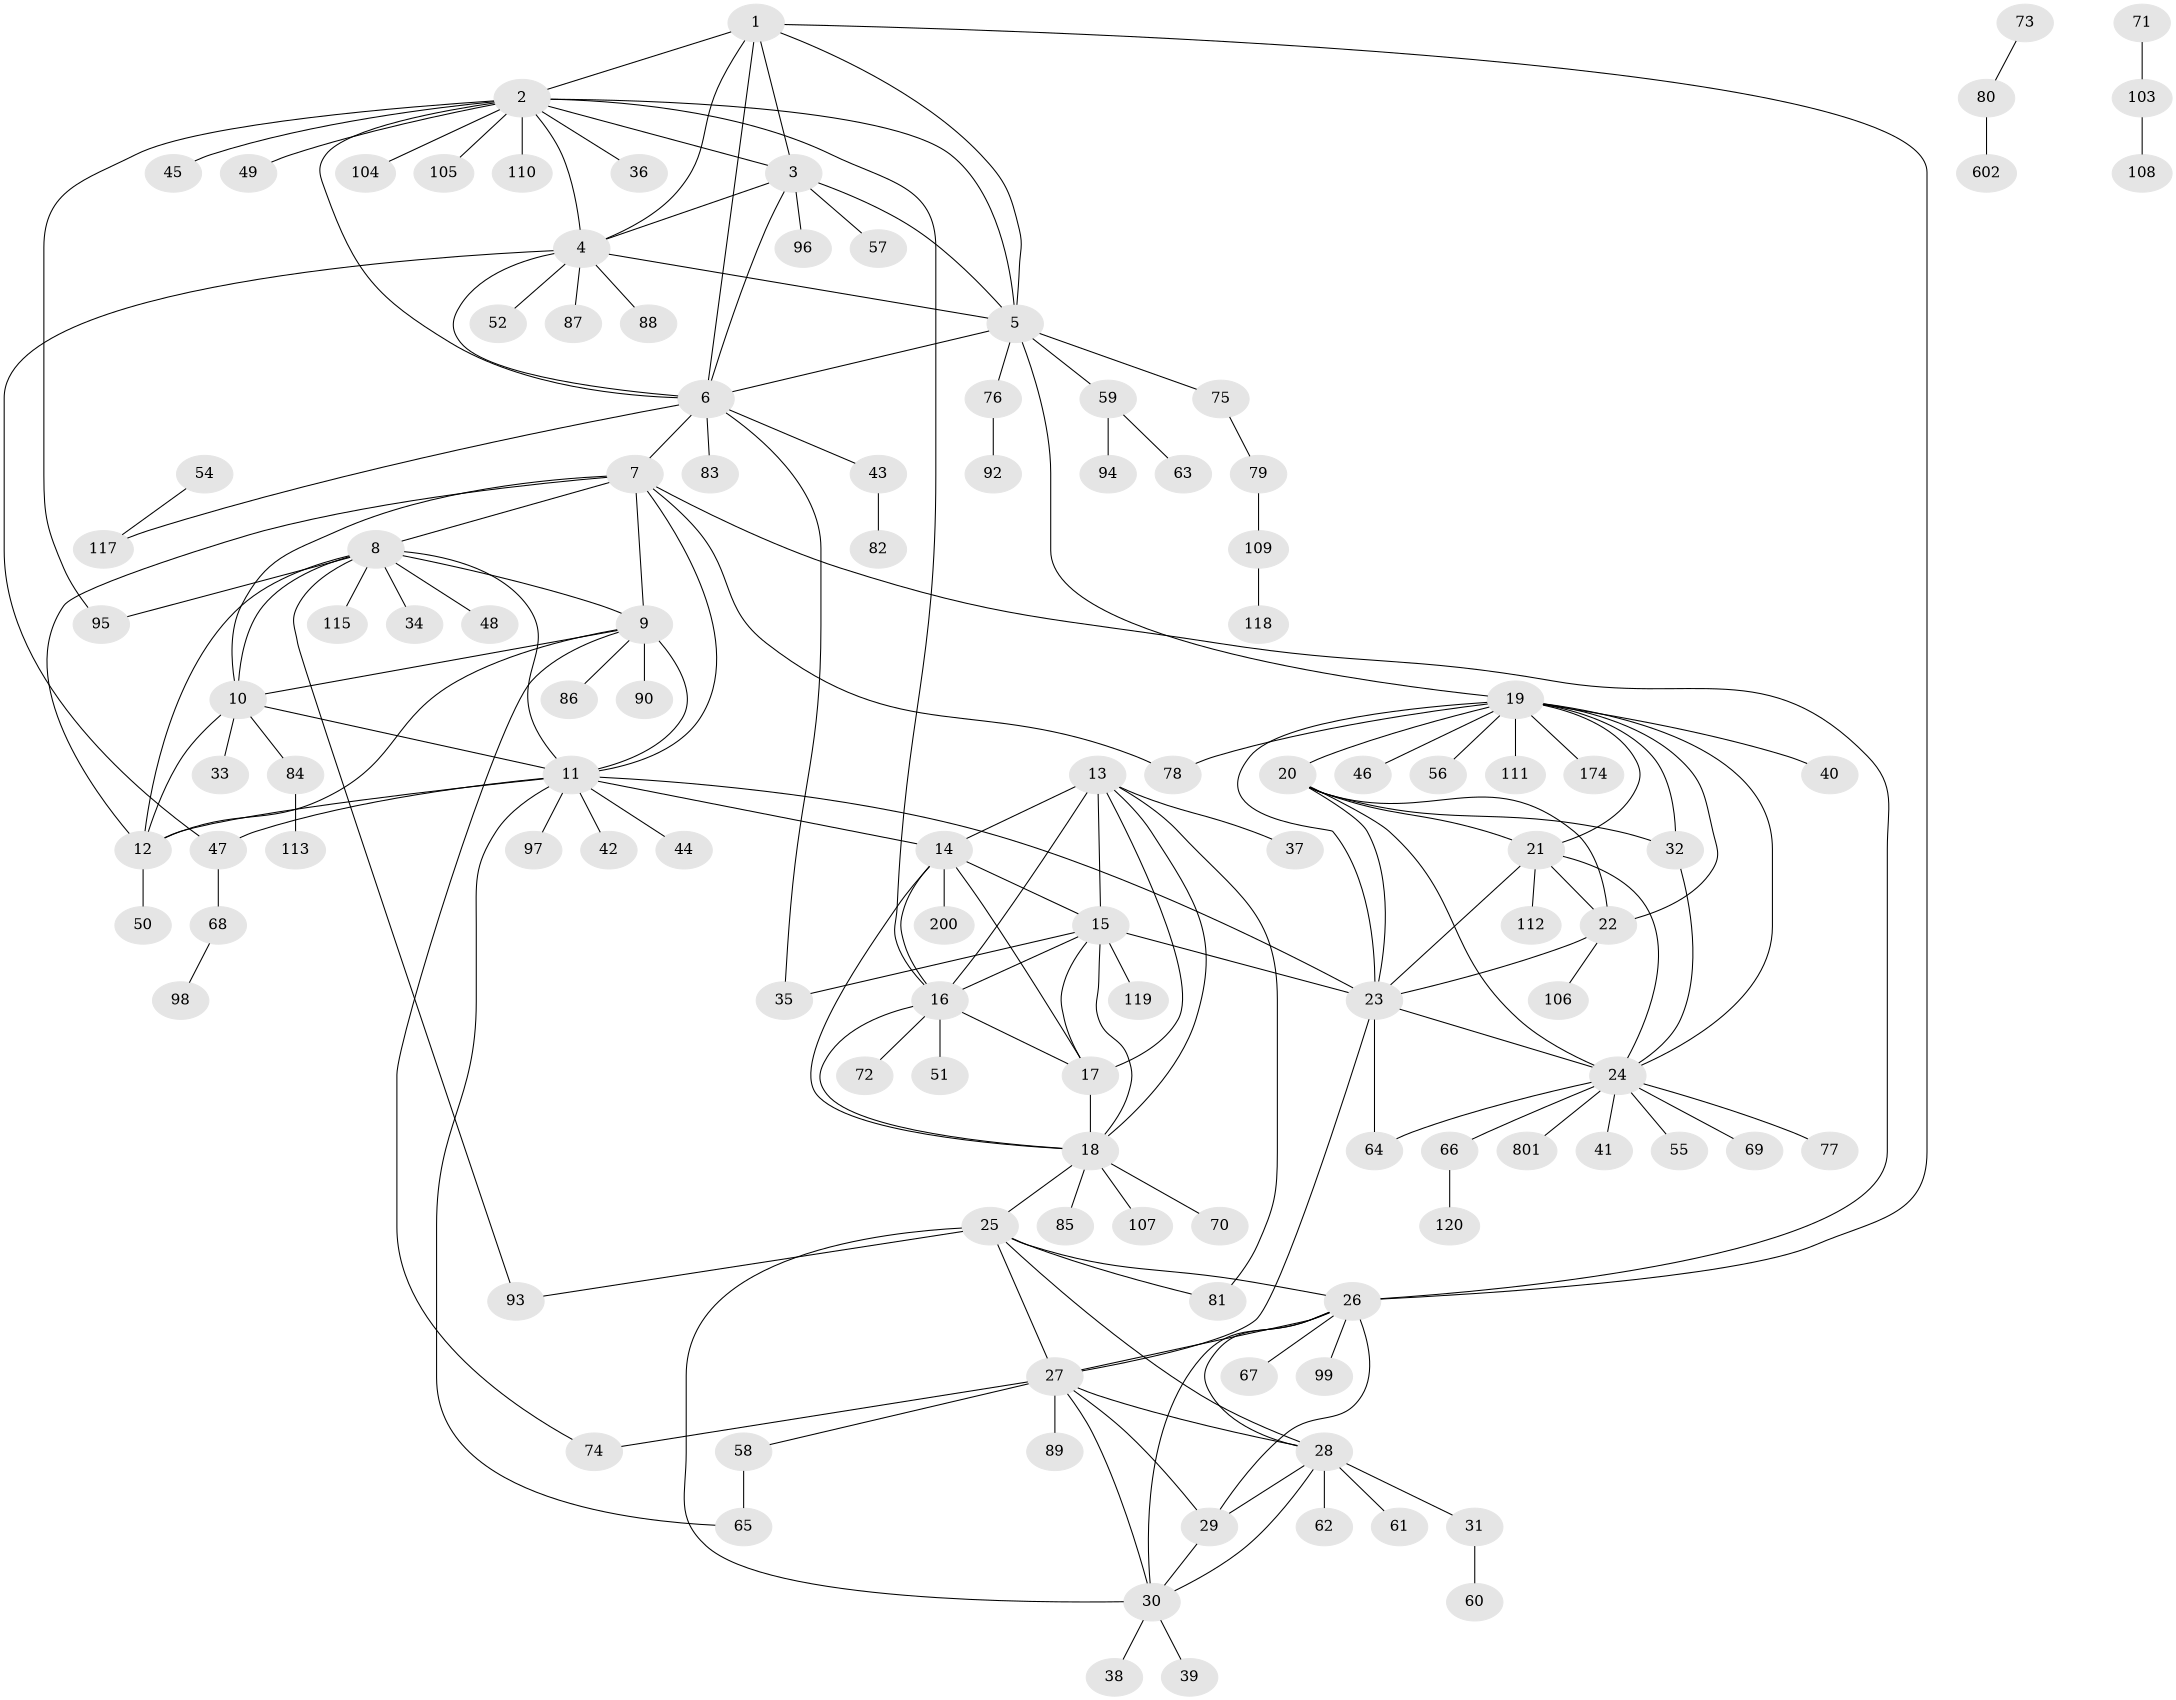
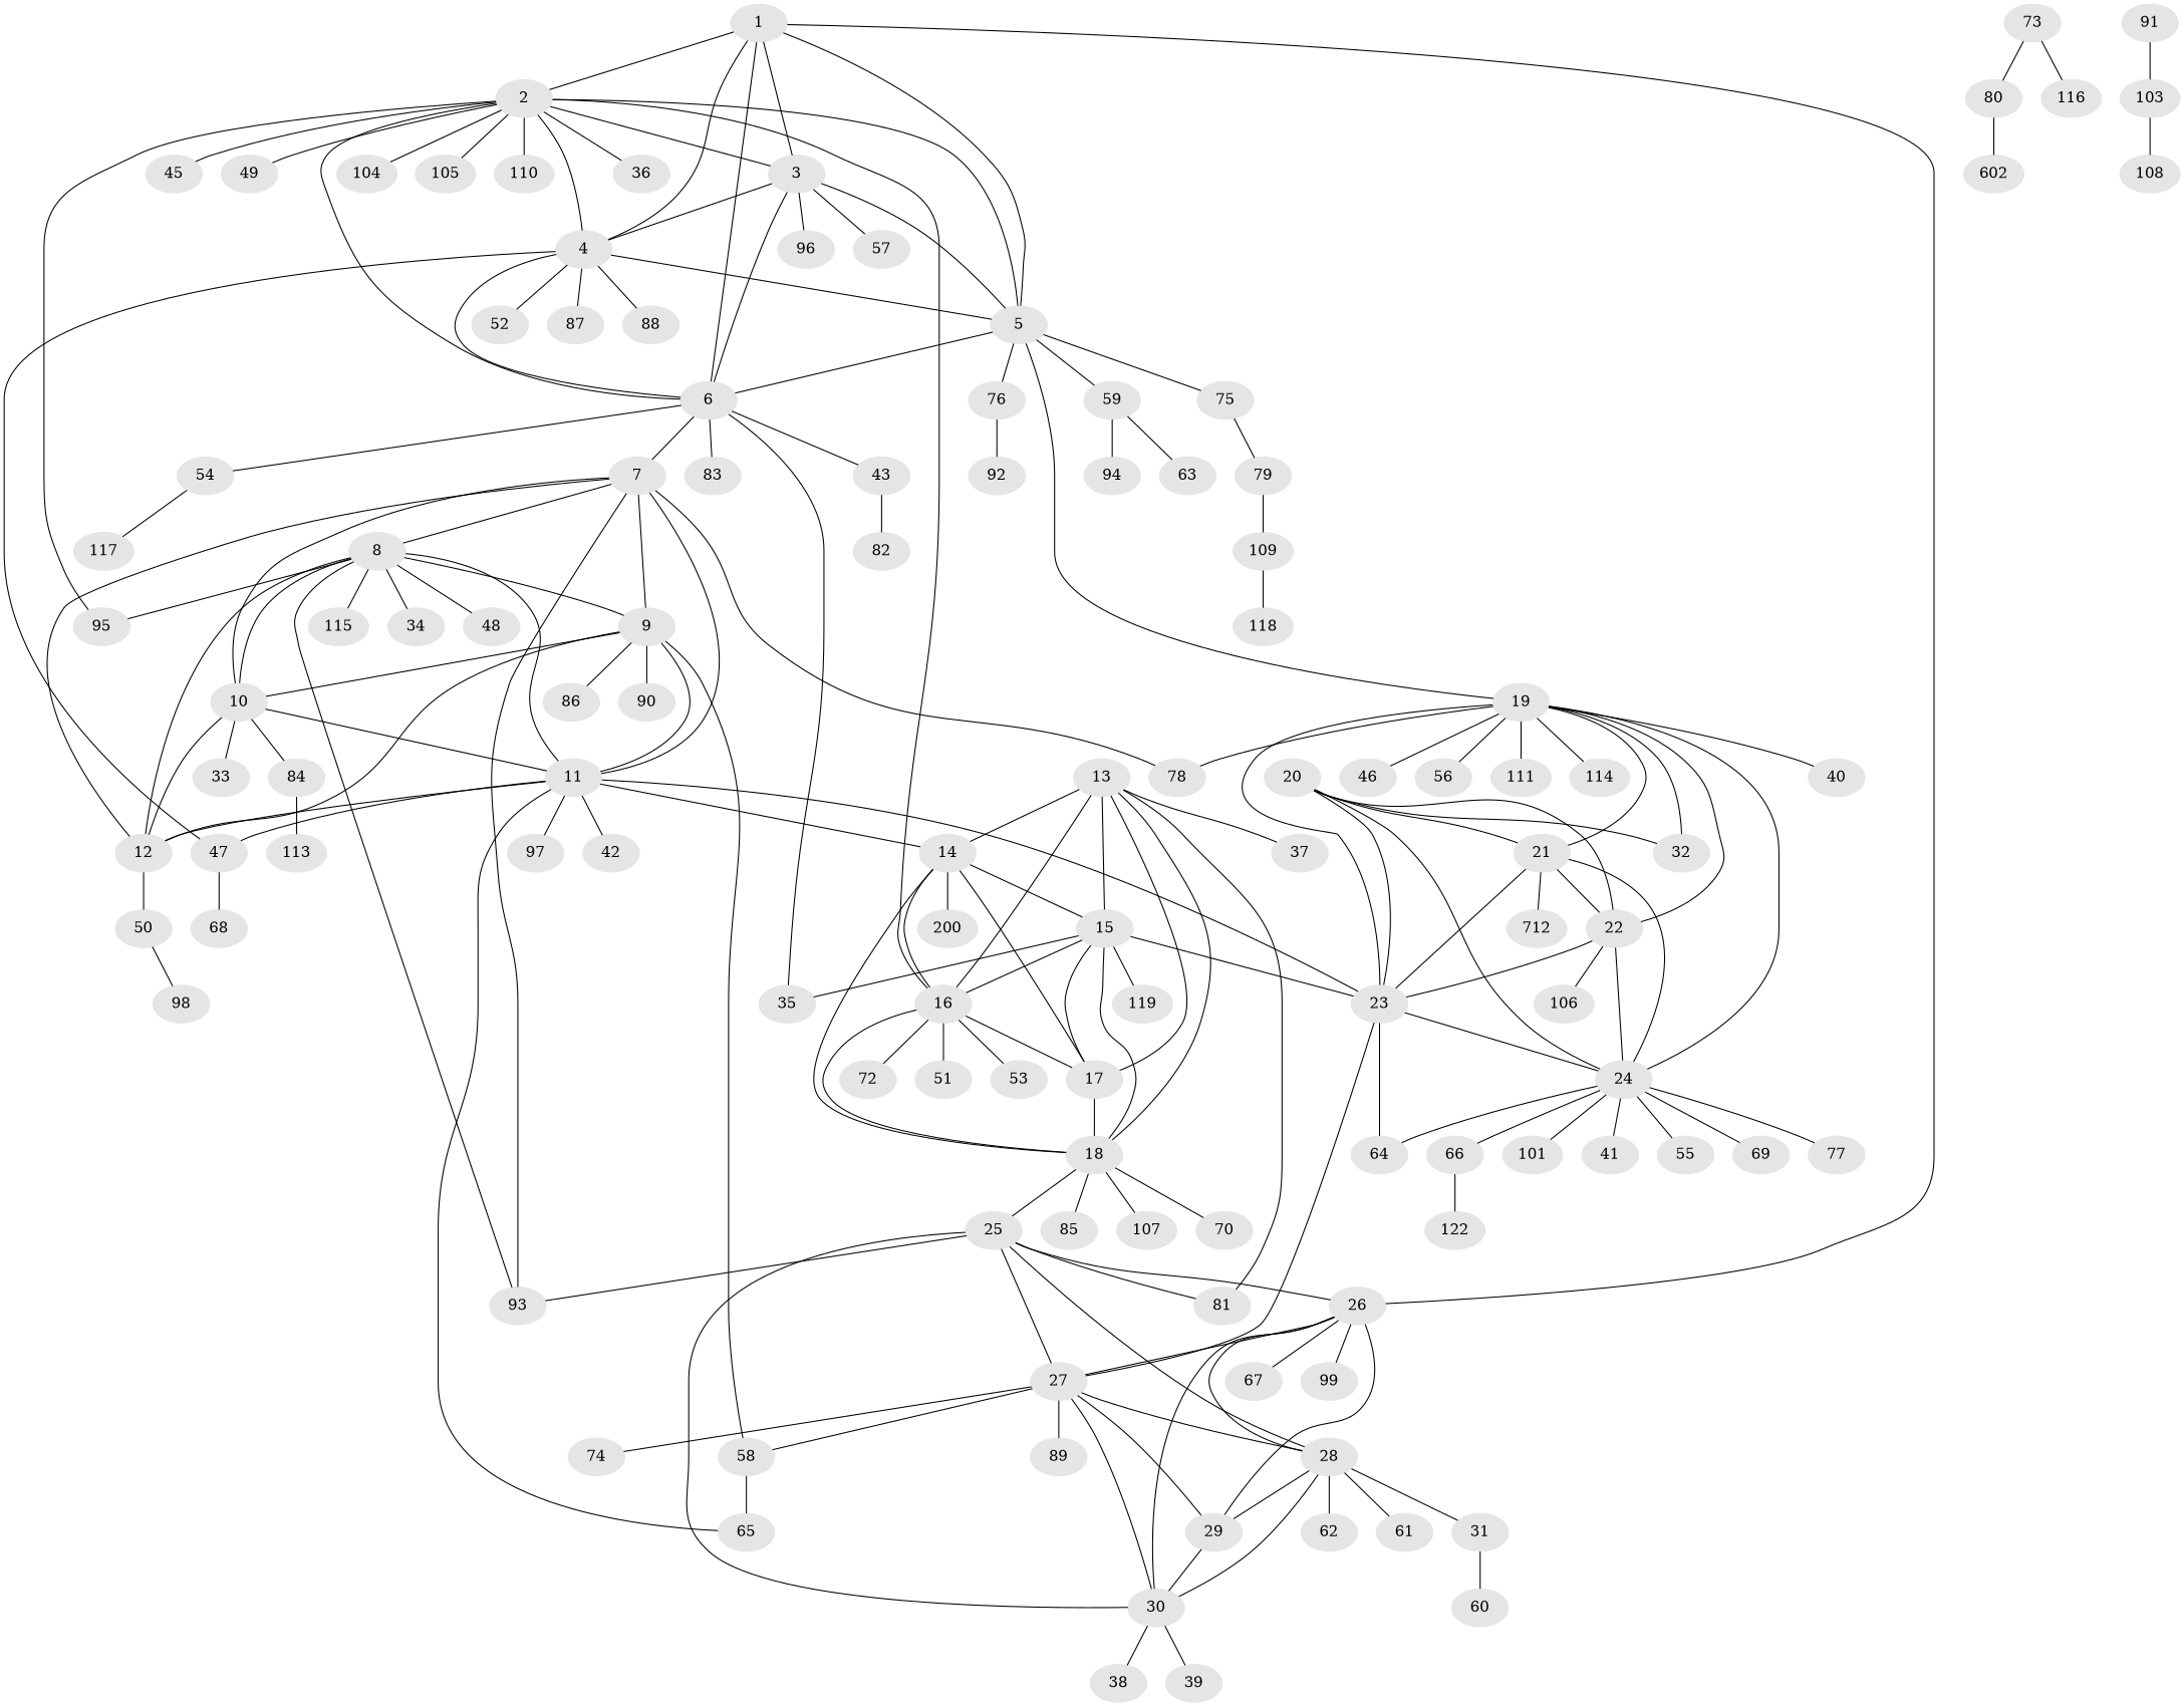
  graph {
    node [color=gray90 style=filled]
    1
    2
    3
    4
    5
    6
    26
    16
    36
    45
    49
    95
    104
    105
    110
    57
    96
    47
    52
    87
    88
    19
    59
    75
    76
    7
    35
    43
    54
    83
    27
    28
    29
    30
    67
    99
    17
    18
    51
+   53
    72
    68
    78
    23
    20
    21
    22
    24
    32
    40
    46
    56
    111
-   114 [label=174]
+   114
    63
    94
    79
    92
    8
    9
    10
    11
    12
    82
    117
    34
    48
    93
    115
    74
    86
    90
    33
    84
    14
    42
-   44
    65
    97
    50
    113
    15
    n83 [label=200]
    64
    98
    13
    37
    81
    119
    25
    70
    85
    107
-   112
+   112 [label=712]
    106
    41
    55
    66
    69
    77
-   101 [label=801]
+   101
    73
    80
+   116
    58
    89
-   120
-   91 [label=71]
+   120 [label=122]
+   91
    103
    31
    61
    62
    38
    39
    60
    n116 [label=602]
    109
    118
    108
    1 -- 2
    1 -- 3
    1 -- 4
    1 -- 5
    1 -- 6
    1 -- 26
    2 -- 3
    2 -- 4
    2 -- 5
    2 -- 6
    2 -- 16
    2 -- 36
    2 -- 45
    2 -- 49
    2 -- 95
    2 -- 104
    2 -- 105
    2 -- 110
    3 -- 4
    3 -- 5
    3 -- 6
    3 -- 57
    3 -- 96
    4 -- 5
    4 -- 6
    4 -- 47
    4 -- 52
    4 -- 87
    4 -- 88
    5 -- 6
    5 -- 19
    5 -- 59
    5 -- 75
    5 -- 76
    6 -- 7
    6 -- 35
    6 -- 43
-   6 -- 117
+   6 -- 54
    6 -- 83
    26 -- 27
    26 -- 28
    26 -- 29
    26 -- 30
    26 -- 67
    26 -- 99
    16 -- 17
    16 -- 18
    16 -- 51
+   16 -- 53
    16 -- 72
    47 -- 68
    19 -- 78
    19 -- 23
-   19 -- 20
    19 -- 21
    19 -- 22
    19 -- 24
    19 -- 32
    19 -- 40
    19 -- 46
    19 -- 56
    19 -- 111
    19 -- 114
    59 -- 63
    59 -- 94
    75 -- 79
    76 -- 92
-   7 -- 26
+   7 -- 93
    7 -- 78
    7 -- 8
    7 -- 9
    7 -- 10
    7 -- 11
    7 -- 12
    43 -- 82
    54 -- 117
    27 -- 28
    27 -- 29
    27 -- 30
    27 -- 74
    27 -- 58
    27 -- 89
    28 -- 29
    28 -- 30
    28 -- 31
    28 -- 61
    28 -- 62
    29 -- 30
    30 -- 38
    30 -- 39
    17 -- 18
    18 -- 25
    18 -- 70
    18 -- 85
    18 -- 107
    23 -- 27
    23 -- 24
    23 -- 64
    20 -- 23
    20 -- 21
    20 -- 22
    20 -- 24
    20 -- 32
    21 -- 23
    21 -- 22
    21 -- 24
    21 -- 112
    22 -- 23
-   32 -- 24
+   22 -- 24
    22 -- 106
    24 -- 64
    24 -- 41
    24 -- 55
    24 -- 66
    24 -- 69
    24 -- 77
    24 -- 101
    79 -- 109
    8 -- 95
    8 -- 9
    8 -- 10
    8 -- 11
    8 -- 12
    8 -- 34
    8 -- 48
    8 -- 93
    8 -- 115
    9 -- 10
    9 -- 11
    9 -- 12
-   9 -- 74
+   9 -- 58
    9 -- 86
    9 -- 90
    10 -- 11
    10 -- 12
    10 -- 33
    10 -- 84
    11 -- 47
    11 -- 23
    11 -- 12
    11 -- 14
    11 -- 42
-   11 -- 44
    11 -- 65
    11 -- 97
    12 -- 50
    84 -- 113
    14 -- 16
    14 -- 17
    14 -- 18
    14 -- 15
    14 -- n83
-   68 -- 98
+   50 -- 98
    15 -- 16
    15 -- 35
    15 -- 17
    15 -- 18
    15 -- 23
    15 -- 119
    13 -- 16
    13 -- 17
    13 -- 18
    13 -- 14
    13 -- 15
    13 -- 37
    13 -- 81
    25 -- 26
    25 -- 27
    25 -- 28
    25 -- 30
    25 -- 93
    25 -- 81
    66 -- 120
    73 -- 80
+   73 -- 116
    80 -- n116
    58 -- 65
    91 -- 103
    103 -- 108
    31 -- 60
    109 -- 118
  }
